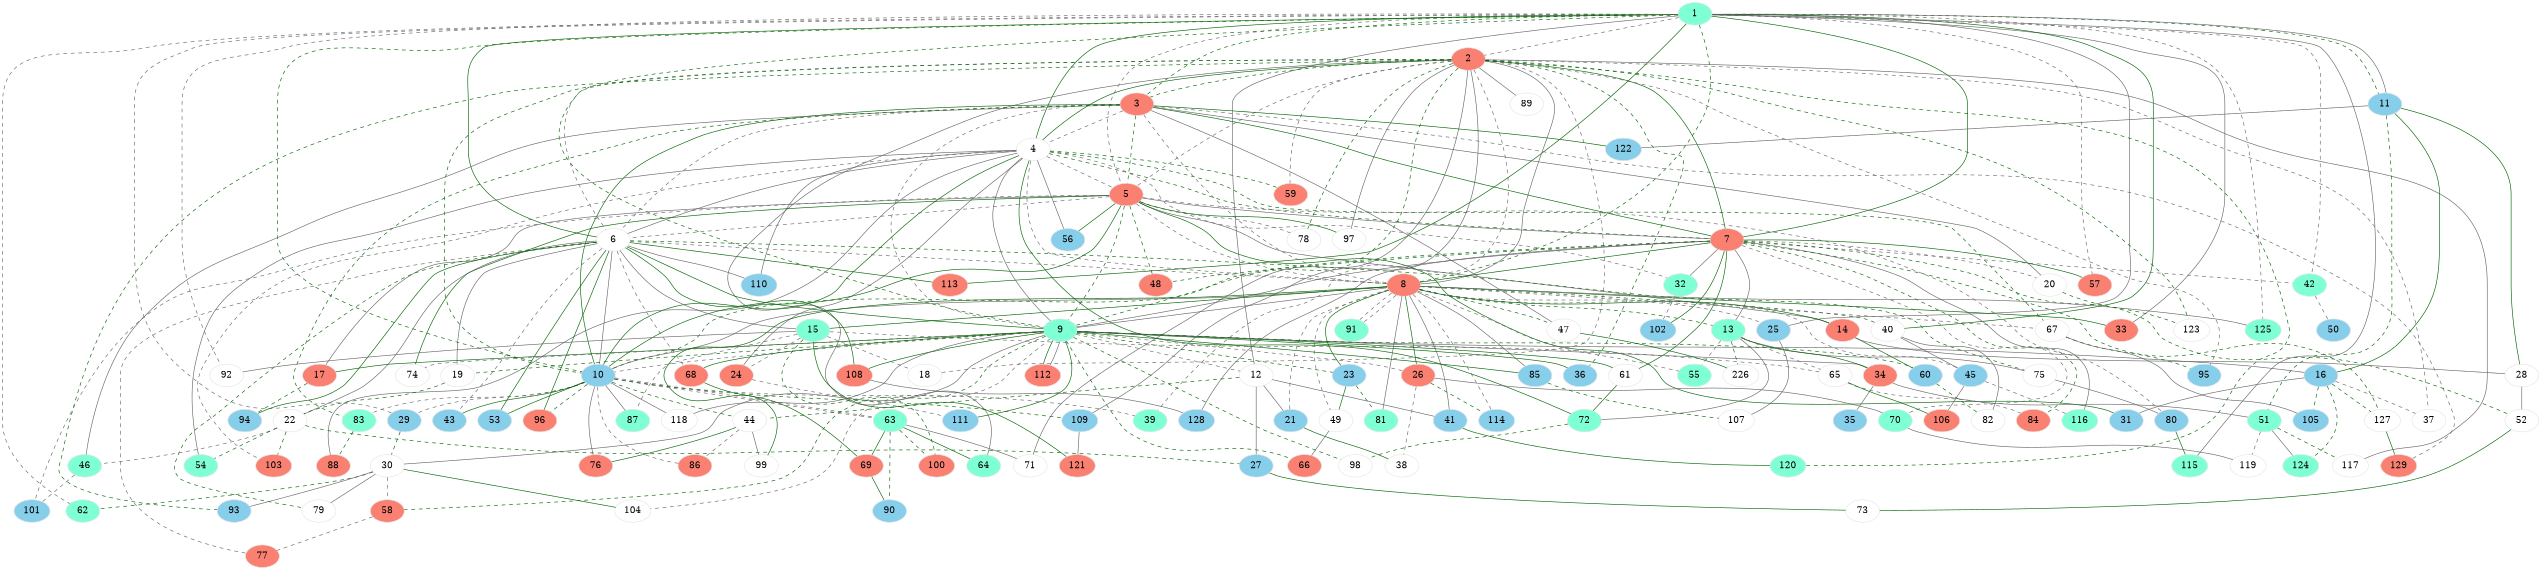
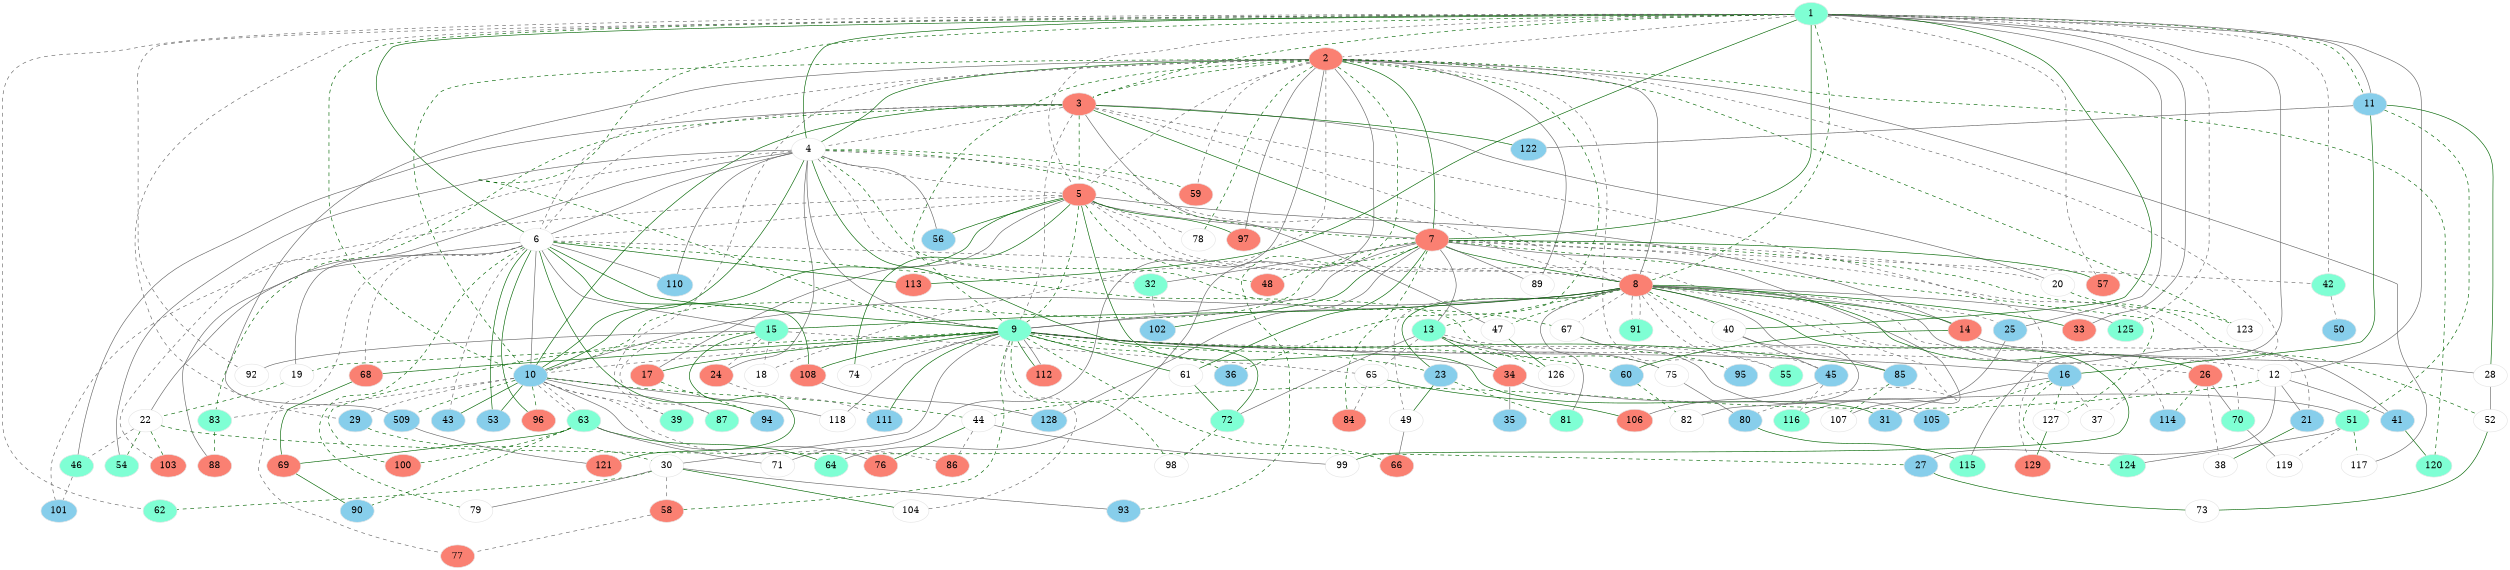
  graph {
    node [color=gray90 fillcolor=white style=filled]
    edge [color=gray40 style=solid]
    1 [fillcolor=aquamarine]
    2 [fillcolor=salmon]
    3 [fillcolor=salmon]
    4
    5 [fillcolor=salmon]
    6
    7 [fillcolor=salmon]
    8 [fillcolor=salmon]
    9 [fillcolor=aquamarine]
    10 [fillcolor=skyblue]
    11 [fillcolor=skyblue]
    12
    25 [fillcolor=skyblue]
    29 [fillcolor=skyblue]
    33 [fillcolor=salmon]
    40
    42 [fillcolor=aquamarine]
    57 [fillcolor=salmon]
    62 [fillcolor=aquamarine]
    92
    113 [fillcolor=salmon]
    115 [fillcolor=aquamarine]
    125 [fillcolor=aquamarine]
    18
    36 [fillcolor=skyblue]
    37
    39 [fillcolor=aquamarine]
    59 [fillcolor=salmon]
    64 [fillcolor=aquamarine]
    71
    78
    89
    93 [fillcolor=skyblue]
    95 [fillcolor=skyblue]
-   97
-   109 [fillcolor=skyblue]
+   97 [fillcolor=salmon]
+   109 [fillcolor=skyblue label=509]
    117
    120 [fillcolor=aquamarine]
    123
    20
    46 [fillcolor=aquamarine]
    47
    83 [fillcolor=aquamarine]
    122 [fillcolor=skyblue]
    129 [fillcolor=salmon]
    24 [fillcolor=salmon]
    32 [fillcolor=aquamarine]
    54 [fillcolor=aquamarine]
    56 [fillcolor=skyblue]
    67
    88 [fillcolor=salmon]
    103 [fillcolor=salmon]
    110 [fillcolor=skyblue]
    72 [fillcolor=aquamarine]
    14 [fillcolor=salmon]
    17 [fillcolor=salmon]
    31 [fillcolor=skyblue]
    48 [fillcolor=salmon]
    74
    80 [fillcolor=skyblue]
    101 [fillcolor=skyblue]
    15 [fillcolor=aquamarine]
    19
    22
    43 [fillcolor=skyblue]
    53 [fillcolor=skyblue]
    68 [fillcolor=salmon]
    75
    77 [fillcolor=salmon]
    79
    94 [fillcolor=skyblue]
    96 [fillcolor=salmon]
    108 [fillcolor=salmon]
    13 [fillcolor=aquamarine]
    52
    61
    70 [fillcolor=aquamarine]
    84 [fillcolor=salmon]
    102 [fillcolor=skyblue]
    116 [fillcolor=aquamarine]
    127
    128 [fillcolor=skyblue]
    21 [fillcolor=skyblue]
    23 [fillcolor=skyblue]
    26 [fillcolor=salmon]
    41 [fillcolor=skyblue]
    45 [fillcolor=skyblue]
    49
    55 [fillcolor=aquamarine]
    81 [fillcolor=aquamarine]
    85 [fillcolor=skyblue]
    91 [fillcolor=aquamarine]
    99
    114 [fillcolor=skyblue]
    16 [fillcolor=skyblue]
    30
    34 [fillcolor=salmon]
    58 [fillcolor=salmon]
    60 [fillcolor=skyblue]
    66 [fillcolor=salmon]
    98
    104
    111 [fillcolor=skyblue]
    112 [fillcolor=salmon]
    118
    44
    63 [fillcolor=aquamarine]
    76 [fillcolor=salmon]
    86 [fillcolor=salmon]
    87 [fillcolor=aquamarine]
    28
    51 [fillcolor=aquamarine]
    27 [fillcolor=skyblue]
    107
    82
    50 [fillcolor=skyblue]
    121 [fillcolor=salmon]
-   126 [label=226]
+   126
    35 [fillcolor=skyblue]
    105 [fillcolor=skyblue]
    65
    100 [fillcolor=salmon]
    69 [fillcolor=salmon]
    73
    119
    38
    106 [fillcolor=salmon]
    124 [fillcolor=aquamarine]
    90 [fillcolor=skyblue]
    1 -- 2 [style=dashed]
    1 -- 3 [color=darkgreen style=dashed]
    1 -- 4 [color=darkgreen]
    1 -- 5 [style=dashed]
    1 -- 6 [color=darkgreen]
    1 -- 7 [color=darkgreen]
    1 -- 8 [color=darkgreen style=dashed]
    1 -- 9 [color=darkgreen style=dashed]
    1 -- 10 [color=darkgreen style=dashed]
    1 -- 11 [color=darkgreen style=dashed]
    1 -- 11
    1 -- 12
    1 -- 25
    1 -- 29 [style=dashed]
    1 -- 33
    1 -- 40 [color=darkgreen]
    1 -- 42 [style=dashed]
    1 -- 57 [style=dashed]
    1 -- 62 [style=dashed]
    1 -- 92 [style=dashed]
    1 -- 113 [color=darkgreen]
    1 -- 115
    1 -- 125 [style=dashed]
    2 -- 3 [color=darkgreen style=dashed]
    2 -- 4 [color=darkgreen]
    2 -- 5 [style=dashed]
    2 -- 6 [style=dashed]
    2 -- 7 [color=darkgreen]
    2 -- 8
    2 -- 9 [color=darkgreen style=dashed]
    2 -- 10 [color=darkgreen style=dashed]
    2 -- 18 [style=dashed]
    2 -- 36 [color=darkgreen style=dashed]
    2 -- 37 [style=dashed]
    2 -- 39 [style=dashed]
    2 -- 59 [style=dashed]
    2 -- 64
    2 -- 71
    2 -- 78 [color=darkgreen style=dashed]
    2 -- 89
    2 -- 93 [color=darkgreen style=dashed]
    2 -- 95 [style=dashed]
    2 -- 97
    2 -- 109
    2 -- 117
    2 -- 120 [color=darkgreen style=dashed]
    2 -- 123 [color=darkgreen style=dashed]
    3 -- 4 [style=dashed]
    3 -- 5 [color=darkgreen style=dashed]
    3 -- 6 [style=dashed]
    3 -- 7 [color=darkgreen]
    3 -- 8 [style=dashed]
    3 -- 9 [style=dashed]
    3 -- 10 [color=darkgreen]
    3 -- 20
    3 -- 46
    3 -- 47
    3 -- 83 [color=darkgreen style=dashed]
    3 -- 122 [color=darkgreen]
    3 -- 129 [style=dashed]
    4 -- 5 [style=dashed]
    4 -- 6
    4 -- 7 [color=darkgreen style=dashed]
    4 -- 8 [style=dashed]
    4 -- 9
    4 -- 10 [color=darkgreen]
    4 -- 59 [color=darkgreen style=dashed]
    4 -- 24
    4 -- 32 [style=dashed]
    4 -- 54
    4 -- 56
    4 -- 67 [color=darkgreen style=dashed]
    4 -- 88
    4 -- 103 [style=dashed]
    4 -- 110
    4 -- 72 [color=darkgreen]
    5 -- 6 [style=dashed]
    5 -- 7
    5 -- 8 [style=dashed]
    5 -- 9 [color=darkgreen style=dashed]
    5 -- 10 [color=darkgreen]
    5 -- 78 [style=dashed]
    5 -- 97 [color=darkgreen]
    5 -- 56 [color=darkgreen]
    5 -- 14
    5 -- 17
    5 -- 31 [color=darkgreen]
    5 -- 48 [color=darkgreen style=dashed]
    5 -- 74 [color=darkgreen]
    5 -- 80 [style=dashed]
    5 -- 101 [style=dashed]
    6 -- 8 [style=dashed]
    6 -- 9 [color=darkgreen]
    6 -- 10
    6 -- 113 [color=darkgreen]
    6 -- 110
    6 -- 15
    6 -- 19
    6 -- 22
    6 -- 43 [style=dashed]
    6 -- 53 [color=darkgreen]
    6 -- 68 [style=dashed]
    6 -- 75 [color=darkgreen style=dashed]
    6 -- 77 [style=dashed]
    6 -- 79 [color=darkgreen style=dashed]
    6 -- 94 [color=darkgreen]
    6 -- 96 [color=darkgreen]
    6 -- 108 [color=darkgreen]
    7 -- 8 [color=darkgreen]
    7 -- 9
    7 -- 10 [color=darkgreen style=dashed]
    7 -- 42 [style=dashed]
    7 -- 57 [color=darkgreen]
+   7 -- 89
    7 -- 20 [style=dashed]
    7 -- 32
    7 -- 48 [color=darkgreen style=dashed]
    7 -- 13
    7 -- 52 [color=darkgreen style=dashed]
    7 -- 61 [color=darkgreen]
    7 -- 70 [style=dashed]
    7 -- 84 [color=darkgreen style=dashed]
    7 -- 102 [color=darkgreen]
    7 -- 116
    7 -- 127 [color=darkgreen style=dashed]
    7 -- 128
    8 -- 9
    8 -- 10
    8 -- 25 [style=dashed]
    8 -- 33 [color=darkgreen]
    8 -- 40 [color=darkgreen style=dashed]
    8 -- 125
    8 -- 47 [color=darkgreen style=dashed]
    8 -- 67 [style=dashed]
    8 -- 14 [color=darkgreen]
    8 -- 15 [color=darkgreen]
    8 -- 13 [color=darkgreen style=dashed]
    8 -- 21 [style=dashed]
    8 -- 23 [color=darkgreen]
    8 -- 26 [color=darkgreen]
    8 -- 41
    8 -- 45 [style=dashed]
    8 -- 49 [style=dashed]
    8 -- 55 [style=dashed]
    8 -- 81
    8 -- 85
    8 -- 91 [style=dashed]
    8 -- 91 [style=dashed]
    8 -- 99 [color=darkgreen]
    8 -- 114 [style=dashed]
    9 -- 10 [style=dashed]
    9 -- 12 [style=dashed]
-   9 -- 36 [color=darkgreen]
+   9 -- 36 [color=darkgreen style=dashed]
    9 -- 17 [color=darkgreen]
    9 -- 74 [style=dashed]
    9 -- 19 [color=darkgreen style=dashed]
    9 -- 68 [color=darkgreen]
    9 -- 108 [color=darkgreen]
    9 -- 61 [color=darkgreen]
    9 -- 23 [color=darkgreen style=dashed]
    9 -- 26 [style=dashed]
    9 -- 85 [color=darkgreen]
    9 -- 16
    9 -- 30
    9 -- 34
    9 -- 58 [color=darkgreen style=dashed]
    9 -- 60 [color=darkgreen style=dashed]
    9 -- 66 [color=darkgreen style=dashed]
    9 -- 98 [color=darkgreen style=dashed]
    9 -- 104 [style=dashed]
    9 -- 111 [color=darkgreen]
    9 -- 112 [color=darkgreen]
    9 -- 112
    9 -- 118
    10 -- 29 [style=dashed]
    10 -- 39 [style=dashed]
    10 -- 109 [color=darkgreen style=dashed]
    10 -- 83 [style=dashed]
    10 -- 43 [color=darkgreen]
    10 -- 53 [color=darkgreen]
    10 -- 96 [color=darkgreen style=dashed]
    10 -- 118
    10 -- 44 [color=darkgreen style=dashed]
    10 -- 63 [style=dashed]
    10 -- 63 [style=dashed]
    10 -- 76
    10 -- 86 [style=dashed]
    10 -- 87
    11 -- 122
    11 -- 16 [color=darkgreen]
    11 -- 28 [color=darkgreen]
    11 -- 51 [color=darkgreen style=dashed]
    12 -- 21
    12 -- 41
    12 -- 44 [color=darkgreen style=dashed]
    12 -- 27
    25 -- 107
    29 -- 30 [color=darkgreen style=dashed]
    40 -- 45
    40 -- 82
    42 -- 50 [style=dashed]
    109 -- 121
    20 -- 123 [color=darkgreen style=dashed]
    46 -- 101 [style=dashed]
    47 -- 126 [color=darkgreen]
    83 -- 88 [color=darkgreen style=dashed]
    24 -- 111 [style=dashed]
    32 -- 102 [style=dashed]
    67 -- 95 [color=darkgreen style=dashed]
    67 -- 105
    72 -- 98 [color=darkgreen style=dashed]
    14 -- 60 [color=darkgreen]
    14 -- 28
    17 -- 94 [color=darkgreen style=dashed]
    80 -- 115 [color=darkgreen]
    15 -- 92
    15 -- 18 [style=dashed]
    15 -- 24 [style=dashed]
    15 -- 87 [style=dashed]
    15 -- 121 [color=darkgreen]
    15 -- 65 [style=dashed]
    15 -- 100 [color=darkgreen style=dashed]
    19 -- 22 [color=darkgreen style=dashed]
    22 -- 46 [style=dashed]
    22 -- 54 [color=darkgreen style=dashed]
    22 -- 103 [color=darkgreen style=dashed]
    22 -- 27 [color=darkgreen style=dashed]
    68 -- 69 [color=darkgreen]
    75 -- 80
    108 -- 128
    13 -- 72
    13 -- 75
    13 -- 55 [style=dashed]
    13 -- 34 [color=darkgreen]
    13 -- 126 [color=darkgreen style=dashed]
    13 -- 65 [style=dashed]
    52 -- 73 [color=darkgreen]
    61 -- 72 [color=darkgreen]
    70 -- 119
    127 -- 129 [color=darkgreen]
    21 -- 38 [color=darkgreen]
    23 -- 49 [color=darkgreen]
    23 -- 81 [color=darkgreen style=dashed]
    26 -- 70
    26 -- 114 [color=darkgreen style=dashed]
    26 -- 38 [style=dashed]
    41 -- 120 [color=darkgreen]
    45 -- 116 [style=dashed]
    45 -- 106
    49 -- 66
    85 -- 107 [color=darkgreen style=dashed]
    16 -- 37 [style=dashed]
    16 -- 31
    16 -- 127 [color=darkgreen style=dashed]
    16 -- 105 [color=darkgreen style=dashed]
    16 -- 124 [color=darkgreen style=dashed]
    30 -- 62 [color=darkgreen style=dashed]
    30 -- 93
    30 -- 79
    30 -- 58 [style=dashed]
    30 -- 104 [color=darkgreen]
    34 -- 51
    34 -- 35
    58 -- 77 [style=dashed]
    60 -- 82 [color=darkgreen style=dashed]
    44 -- 99
    44 -- 76 [color=darkgreen]
    44 -- 86 [style=dashed]
    63 -- 64 [color=darkgreen]
    63 -- 71
    63 -- 100 [color=darkgreen style=dashed]
    63 -- 69 [color=darkgreen]
    63 -- 90 [color=darkgreen style=dashed]
    28 -- 52
    51 -- 117 [color=darkgreen style=dashed]
    51 -- 119 [style=dashed]
    51 -- 124
    27 -- 73 [color=darkgreen]
    65 -- 84 [style=dashed]
    65 -- 106 [color=darkgreen]
    69 -- 90 [color=darkgreen]
  }
